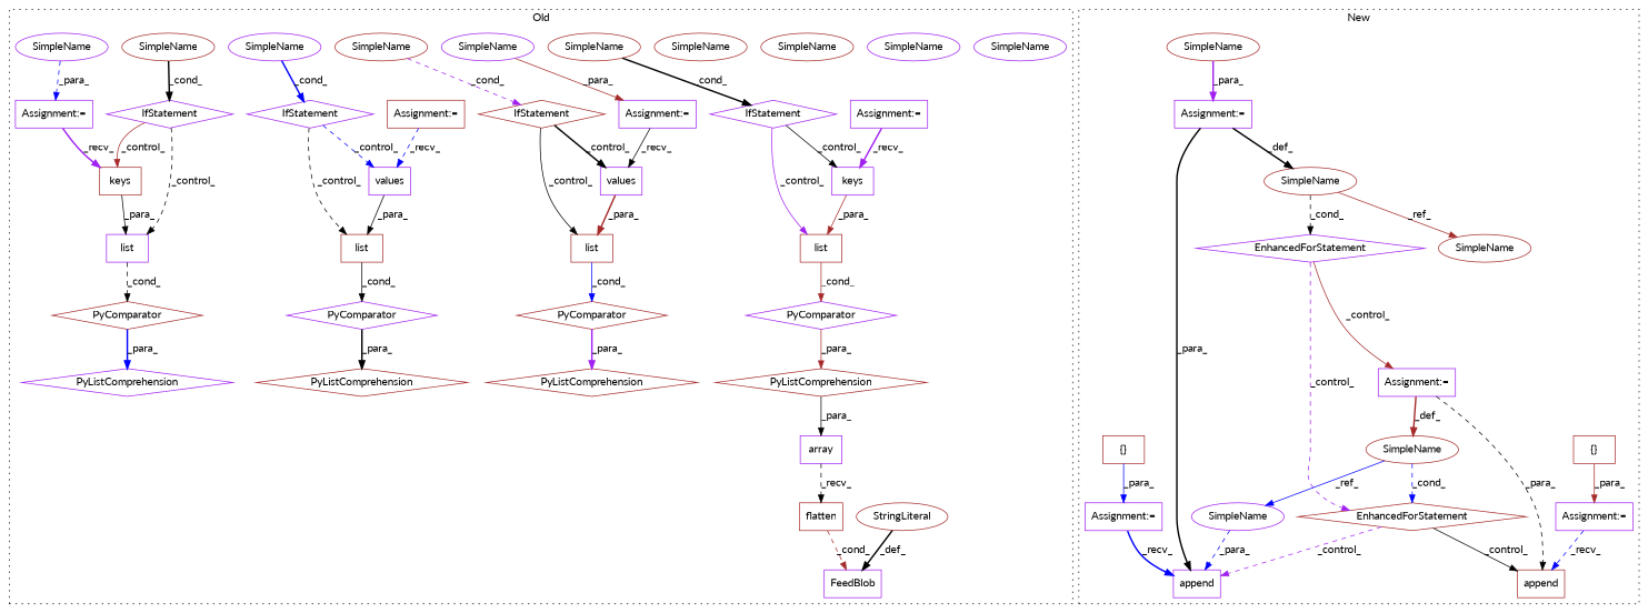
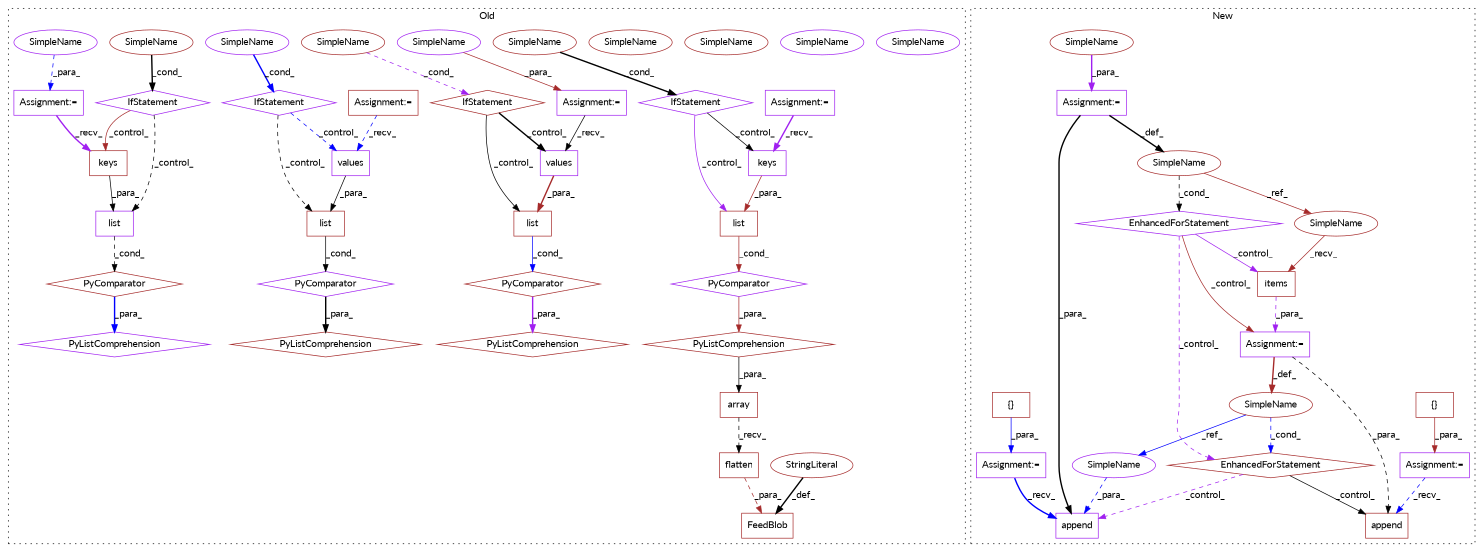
  digraph {
    fontname=Lato
    node [a=42 color=brown fontname=Lato l=5 s=3850 shape=box]
    edge [color=black fontname=Lato style=solid]
-   n1 [a=32 color=purple l="9,1" label=FeedBlob s="3718,3911"]
+   n1 [a=32 l="9,1" label=FeedBlob s="3718,3911"]
    n2 [a=32 color=purple l=6 label=keys s=3785]
    n3 [a=32 l=6 label=keys s=4452]
    n4 [a=32 color=purple l=8 label=values s=3997]
    n5 [a=32 color=purple l="5,1" label=list s="4445,4458"]
    n6 [a=32 color=purple l=8 label=values s=4670]
    n7 [color=purple label=SimpleName s=4552 shape=ellipse]
    n8 [a=32 l="5,1" label=list s="3990,4005"]
    n9 [color=purple label=SimpleName s=4095 shape=ellipse]
    n10 [a=32 l="5,1" label=list s="4663,4678"]
    n11 [label=SimpleName s=4772 shape=ellipse]
    n12 [a=32 l="5,1" label=list s="3778,3791"]
    n13 [label=SimpleName s=3881 shape=ellipse]
    n14 [a=109 l=122 label=PyListComprehension s=4663 shape=diamond]
    n15 [a=45 l=27 label=StringLiteral s=3727 shape=ellipse]
    n16 [a=109 color=purple l=120 label=PyListComprehension s=4445 shape=diamond]
    n17 [a=113 color=purple l=36 label=PyComparator shape=diamond]
    n18 [a=109 l=116 label=PyListComprehension s=3778 shape=diamond]
    n19 [a=32 l=9 label=flatten s=3902]
    n20 [a=109 l=118 label=PyListComprehension s=3990 shape=diamond]
    n21 [a=113 l=34 label=PyComparator s=4523 shape=diamond]
-   n22 [a=32 color=purple l="17,1" label=array s="3761,3900"]
+   n22 [a=32 l="17,1" label=array s="3761,3900"]
    n23 [a=113 l=34 label=PyComparator s=4743 shape=diamond]
    n24 [a=25 color=purple l=34 label=IfStatement s=4523 shape=diamond]
    n25 [a=113 color=purple l=36 label=PyComparator s=4064 shape=diamond]
    n26 [a=25 color=purple l=36 label=IfStatement shape=diamond]
    n27 [a=7 color=purple l=34 label="Assignment:=" s=4523]
    n28 [a=25 l=34 label=IfStatement s=4743 shape=diamond]
    n29 [a=7 color=purple l=34 label="Assignment:=" s=4743]
    n30 [a=25 color=purple l=36 label=IfStatement s=4064 shape=diamond]
    n31 [a=7 l=36 label="Assignment:=" s=4064]
    n32 [a=7 color=purple l=36 label="Assignment:="]
    n33 [color=purple l=18 label=SimpleName s=4530 shape=ellipse]
    n34 [color=purple l=18 label=SimpleName s=4750 shape=ellipse]
    n35 [label=SimpleName s=3881 shape=ellipse]
    n36 [label=SimpleName s=4772 shape=ellipse]
    n37 [color=purple label=SimpleName s=4095 shape=ellipse]
    n38 [label=SimpleName s=4552 shape=ellipse]
    n39 [a=70 color=purple l="57,2" label=EnhancedForStatement s="5096,5185" shape=diamond]
    n40 [l=7 label=SimpleName s=5157 shape=ellipse]
    n41 [a=32 l="7,1" label=append s="5324,5332"]
    n42 [a=4 l=2 label="{}" s=5050]
    n43 [a=7 color=purple l=1 label="Assignment:=" s=5040]
    n44 [l=1 label=SimpleName s=5276 shape=ellipse]
    n45 [a=70 l="75,2" label=EnhancedForStatement s="5197,5295" shape=diamond]
    n46 [a=7 color=purple l="75,2" label="Assignment:=" s="5197,5295"]
+   n47 [a=32 l=7 label=items s=5288]
    n48 [a=7 color=purple l="57,2" label="Assignment:=" s="5096,5185"]
    n49 [a=32 color=purple l="7,1" label=append s="5362,5370"]
    n50 [a=4 l=2 label="{}" s=5086]
    n51 [a=7 color=purple l=1 label="Assignment:=" s=5076]
    n52 [l=18 label=SimpleName s=5167 shape=ellipse]
    n53 [color=purple l=1 label=SimpleName s=5369 shape=ellipse]
    n54 [l=7 label=SimpleName s=5280 shape=ellipse]
    subgraph cluster_1 {
      label=Old
      style=dotted
      n1
      n2
      n3
      n4
      n5
      n6
      n7
      n8
      n9
      n10
      n11
      n12
      n13
      n14
      n15
      n16
      n17
      n18
      n19
      n20
      n21
      n22
      n23
      n24
      n25
      n26
      n27
      n28
      n29
      n30
      n31
      n32
      n33
      n34
      n35
      n36
      n37
      n38
    }
    subgraph cluster_2 {
      label=New
      style=dotted
      n39
      n40
      n41
      n42
      n43
      n44
      n45
      n46
+     n47
      n48
      n49
      n50
      n51
      n52
      n53
      n54
    }
    n2 -> n12 [color=brown label=_para_]
    n3 -> n5 [label=_para_]
    n4 -> n8 [label=_para_]
    n5 -> n21 [label=_cond_ style=dashed]
    n6 -> n10 [color=brown label=_para_ style=bold]
    n8 -> n25 [label=_cond_]
    n10 -> n23 [color=blue label=_cond_]
    n12 -> n17 [color=brown label=_cond_]
    n15 -> n1 [label=_def_ style=bold]
    n17 -> n18 [color=brown label=_para_]
    n18 -> n22 [label=_para_]
-   n19 -> n1 [color=brown label=_cond_ style=dashed]
+   n19 -> n1 [color=brown label=_para_ style=dashed]
    n21 -> n16 [color=blue label=_para_ style=bold]
    n22 -> n19 [label=_recv_ style=dashed]
    n23 -> n14 [color=purple label=_para_ style=bold]
    n24 -> n3 [color=brown label=_control_]
    n24 -> n5 [label=_control_ style=dashed]
    n25 -> n20 [label=_para_ style=bold]
    n26 -> n2 [label=_control_]
    n26 -> n12 [color=purple label=_control_]
    n27 -> n3 [color=purple label=_recv_ style=bold]
    n28 -> n6 [label=_control_ style=bold]
    n28 -> n10 [label=_control_]
    n29 -> n6 [label=_recv_]
    n30 -> n4 [color=blue label=_control_ style=dashed]
    n30 -> n8 [label=_control_ style=dashed]
    n31 -> n4 [color=blue label=_recv_ style=dashed]
    n32 -> n2 [color=purple label=_recv_ style=bold]
    n33 -> n27 [color=blue label=_para_ style=dashed]
    n34 -> n29 [color=brown label=_para_]
    n35 -> n26 [label=_cond_ style=bold]
    n36 -> n28 [color=purple label=_cond_ style=dashed]
    n37 -> n30 [color=blue label=_cond_ style=bold]
    n38 -> n24 [label=_cond_ style=bold]
    n39 -> n45 [color=purple label=_control_ style=dashed]
    n39 -> n46 [color=brown label=_control_]
+   n39 -> n47 [color=purple label=_control_]
    n40 -> n39 [label=_cond_ style=dashed]
    n40 -> n54 [color=brown label=_ref_]
    n42 -> n43 [color=brown label=_para_]
    n43 -> n41 [color=blue label=_recv_ style=dashed]
    n44 -> n45 [color=blue label=_cond_ style=dashed]
    n44 -> n53 [color=blue label=_ref_]
    n45 -> n41 [label=_control_]
    n45 -> n49 [color=purple label=_control_ style=dashed]
    n46 -> n41 [label=_para_ style=dashed]
    n46 -> n44 [color=brown label=_def_ style=bold]
+   n47 -> n46 [color=purple label=_para_ style=dashed]
    n48 -> n40 [label=_def_ style=bold]
    n48 -> n49 [label=_para_ style=bold]
    n50 -> n51 [color=blue label=_para_]
    n51 -> n49 [color=blue label=_recv_ style=bold]
    n52 -> n48 [color=purple label=_para_ style=bold]
    n53 -> n49 [color=blue label=_para_ style=dashed]
+   n54 -> n47 [color=brown label=_recv_]
  }
